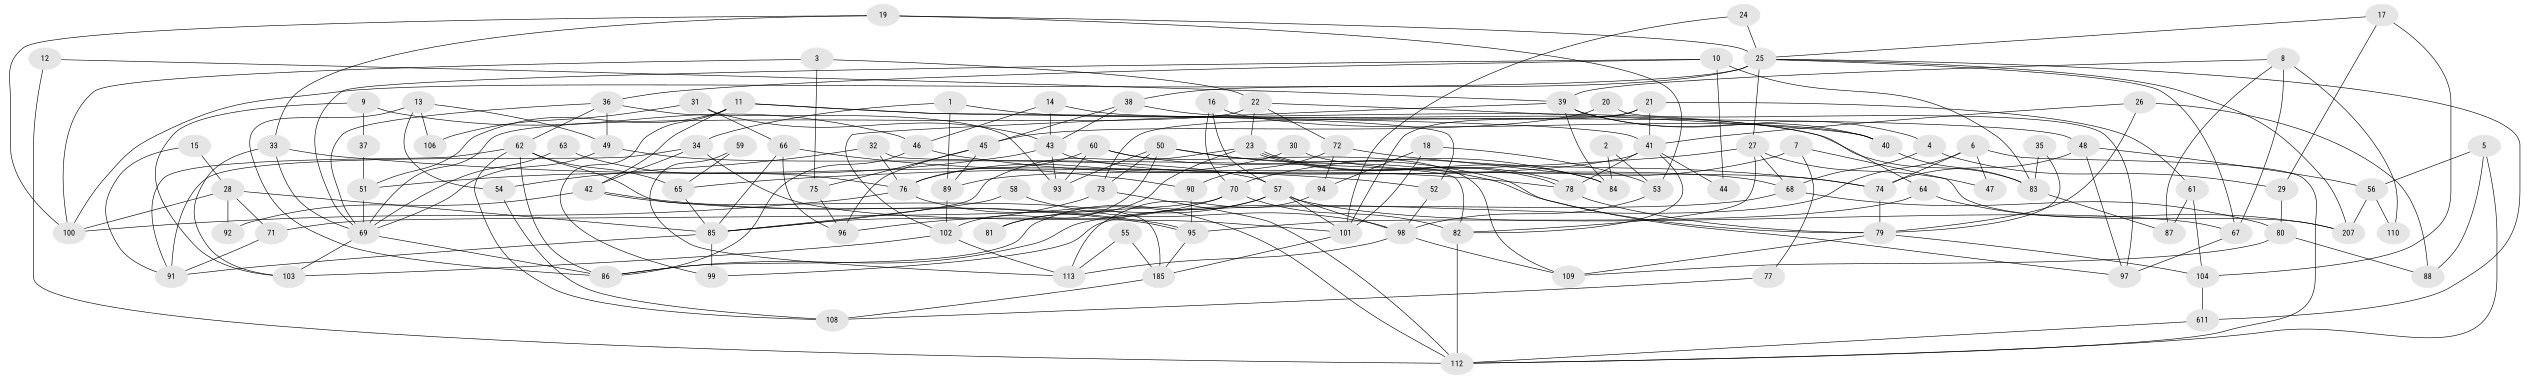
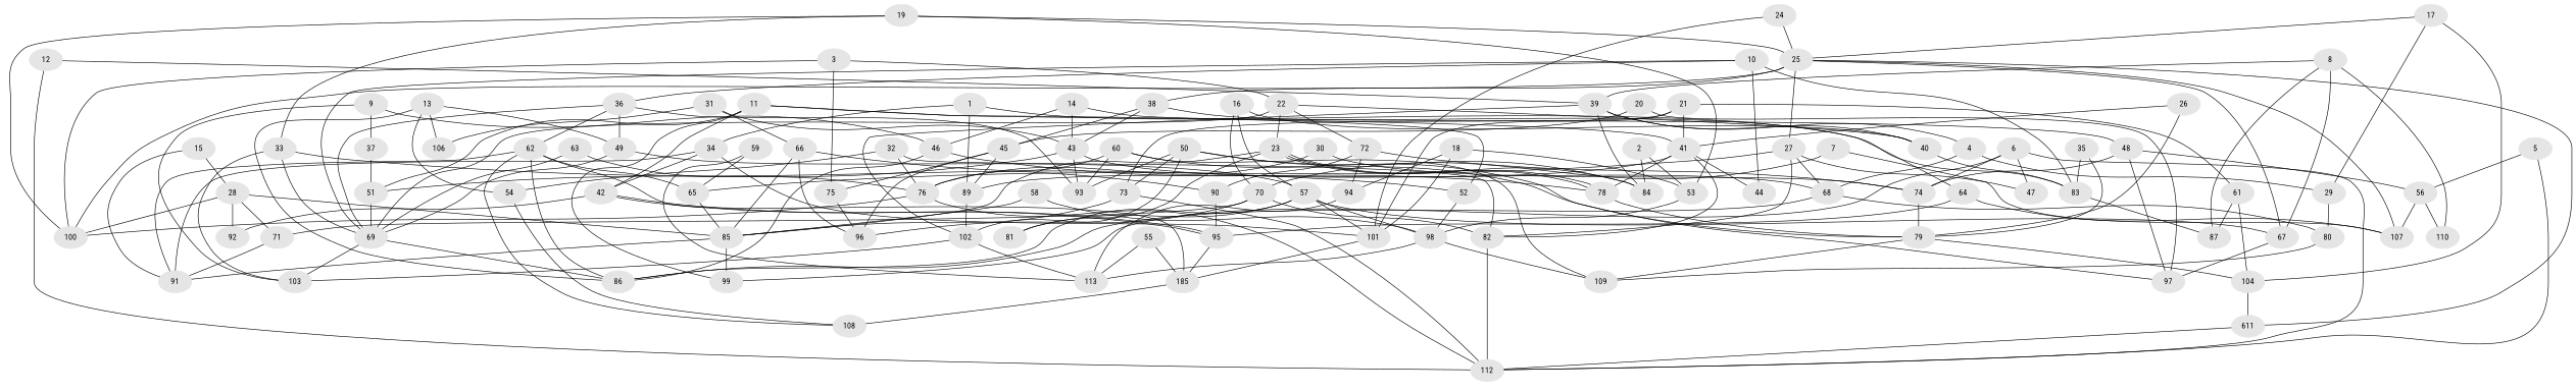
  graph {
    fontname="Roboto Condensed"
    node [color=gray90 fontname="Roboto Condensed" style=filled]
    edge [fontname="Roboto Condensed"]
    1
    34
    83
    89
    42
    91
    101
    87
    102
    2
    53
    84
    98
    3
    22
    75
    100
    69
    40
    23
    72
    96
    4
    29
    68
    80
    86
    5
    56
-   88
    112
-   107 [label=207]
+   107
    110
    6
    47
    74
    99
    79
    7
    70
-   77
    82
    71
    108
    8
    39
    67
    97
    9
    37
    46
    103
    51
    78
    10
    36
    44
    49
    62
    93
    11
    41
    52
    92
    95
    12
    13
    54
    106
    57
    14
    43
    48
    15
    28
    85
    16
    81
    17
    25
    104
    27
    38
    n84 [label=611]
    18
    94
    113
    n88 [label=185]
    19
    33
    20
    45
    21
    61
    73
    90
    24
    65
    64
    26
    35
    109
    30
    76
    31
    66
    32
    50
    55
    58
    59
    60
    63
    1 -- 34
    1 -- 83
    1 -- 89
    34 -- 42
    34 -- 91
    34 -- 101
    83 -- 87
    89 -- 102
    42 -- 92
    42 -- 95
    42 -- 95
    101 -- n88
    102 -- 103
    102 -- 113
    2 -- 53
    2 -- 84
    53 -- 98
    98 -- 113
    98 -- 109
    3 -- 22
    3 -- 75
    3 -- 100
    22 -- 69
    22 -- 40
    22 -- 23
    22 -- 72
    75 -- 96
    69 -- 86
    69 -- 103
    40 -- 83
    23 -- 84
    23 -- 78
    23 -- 78
    23 -- 85
    23 -- 81
    72 -- 74
    72 -- 94
    72 -- 90
    4 -- 29
    4 -- 68
    29 -- 80
    68 -- 80
    68 -- 86
-   80 -- 88
    80 -- 109
    5 -- 56
-   5 -- 88
    5 -- 112
    56 -- 107
    56 -- 110
    6 -- 112
    6 -- 47
    6 -- 74
    6 -- 99
    74 -- 79
    79 -- 104
    79 -- 109
    7 -- 107
    7 -- 70
-   7 -- 77
    70 -- 96
    70 -- 82
    70 -- 71
-   77 -- 108
    82 -- 112
    71 -- 91
    8 -- 87
    8 -- 110
    8 -- 39
    8 -- 67
    39 -- 102
    39 -- 84
    39 -- 40
    39 -- 4
    67 -- 97
    9 -- 37
    9 -- 46
    9 -- 103
    37 -- 51
    46 -- 86
    46 -- 78
    51 -- 69
    78 -- 79
    10 -- 83
    10 -- 69
    10 -- 36
    10 -- 44
    36 -- 69
    36 -- 49
    36 -- 62
    36 -- 93
    49 -- 69
    49 -- 57
    62 -- 91
    62 -- 86
    62 -- 108
    62 -- n88
    62 -- 65
    11 -- 42
    11 -- 99
    11 -- 51
    11 -- 41
    11 -- 52
    41 -- 89
    41 -- 82
    41 -- 78
    41 -- 44
    52 -- 98
    95 -- n88
    12 -- 112
    12 -- 39
    13 -- 86
    13 -- 49
    13 -- 54
    13 -- 106
    54 -- 108
    57 -- 101
    57 -- 98
    57 -- 86
    57 -- 67
    57 -- 81
    14 -- 46
    14 -- 43
    14 -- 48
    43 -- 68
    43 -- 51
    43 -- 93
    48 -- 56
    48 -- 74
    48 -- 97
    15 -- 91
    15 -- 28
    28 -- 100
    28 -- 71
    28 -- 92
    28 -- 85
    85 -- 91
    85 -- 99
    16 -- 40
    16 -- 70
    16 -- 57
    17 -- 29
    17 -- 25
    17 -- 104
    25 -- 100
    25 -- 107
    25 -- 67
    25 -- 27
    25 -- 38
    25 -- n84
    104 -- n84
    27 -- 68
    27 -- 47
    27 -- 82
    27 -- 65
    38 -- 43
    38 -- 45
    38 -- 64
    n84 -- 112
    18 -- 101
    18 -- 53
    18 -- 94
    94 -- 113
    n88 -- 108
    19 -- 53
    19 -- 100
    19 -- 25
    19 -- 33
    33 -- 69
    33 -- 103
    33 -- 52
    20 -- 97
    20 -- 45
    45 -- 89
    45 -- 75
    45 -- 96
    21 -- 101
    21 -- 41
    21 -- 61
    21 -- 73
    61 -- 87
    61 -- 104
    73 -- 112
    73 -- 85
    90 -- 95
    24 -- 101
    24 -- 25
    65 -- 85
    64 -- 107
    64 -- 95
-   26 -- 88
    26 -- 79
    26 -- 41
    35 -- 83
    35 -- 79
    30 -- 74
    30 -- 76
    76 -- 100
    76 -- 112
    31 -- 106
    31 -- 43
    31 -- 66
    66 -- 96
    66 -- 85
    66 -- 90
    32 -- 82
    32 -- 54
    32 -- 76
    50 -- 102
    50 -- 84
    50 -- 97
    50 -- 93
    50 -- 73
    55 -- 113
    55 -- n88
    58 -- 98
    58 -- 85
    59 -- 113
    59 -- 65
    60 -- 79
    60 -- 93
    60 -- 109
    60 -- 76
    63 -- 69
    63 -- 76
  }
